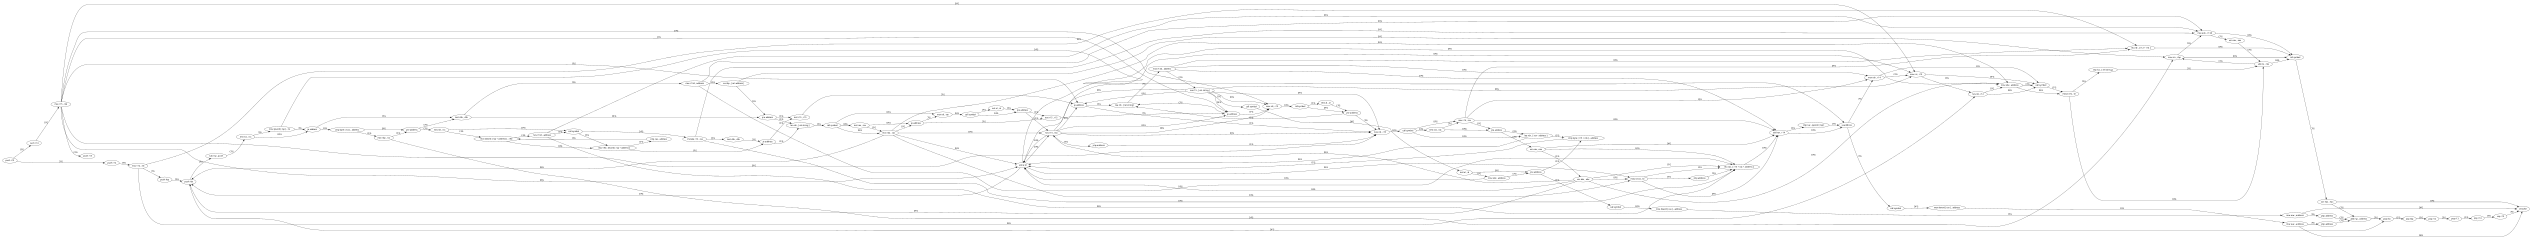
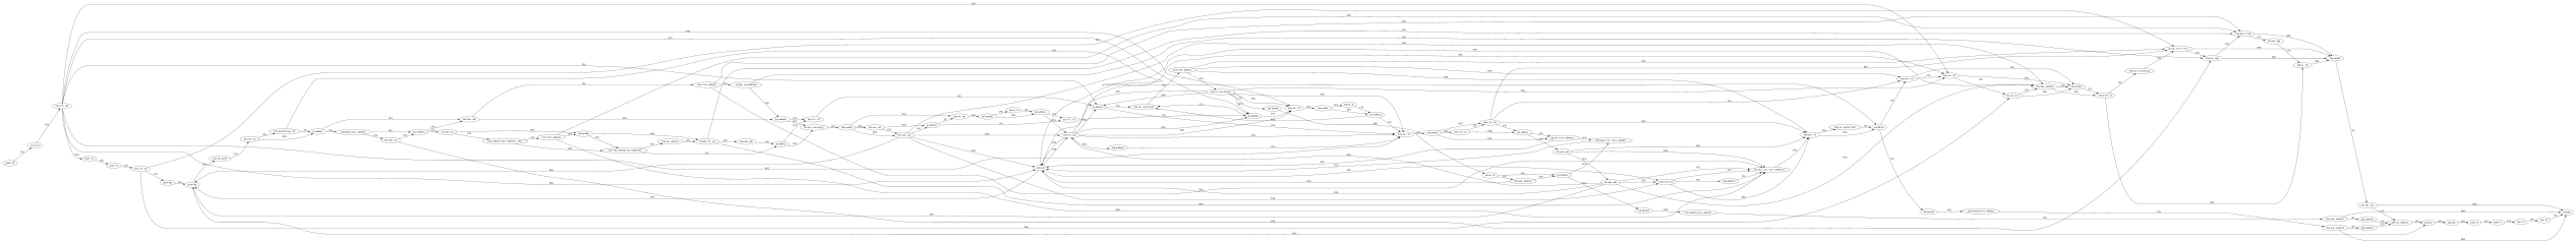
  digraph {
    fontname="Noto Sans"
    rankdir=LR
    node [fontname="Noto Sans"]
    edge [fontname="Noto Sans"]
    n1 [label="push r15"]
    n2 [label="push r14"]
    n3 [label="mov r15 , rdx"]
    n4 [label="push r13"]
    n5 [label="je address"]
    n6 [label="mov rdi , r15"]
    n7 [label="je address"]
    n8 [label="mov rdi , r15"]
    n9 [label="setne bl"]
    n10 [label="mov rsi , r15"]
    n11 [label="push r12"]
    n12 [label="lea rdi , [ rel string ]"]
    n13 [label="call symbol"]
    n14 [label="call symbol"]
    n15 [label="push rbx"]
    n16 [label="mov r15 , rbx"]
    n17 [label="movzx eax , bl"]
    n18 [label="mov ebx , address"]
    n19 [label="mov rdi , r12"]
    n20 [label="call symbol"]
    n21 [label="mov r12 , rdi"]
    n22 [label="push rbp"]
    n23 [label="lea rdi , [ r12 + r14 ]"]
    n24 [label="mov rcx , rbp"]
    n25 [label="call symbol"]
    n26 [label="sub rsp , push"]
    n27 [label="pop rbx"]
    n28 [label="test rcx , rcx"]
    n29 [label="pop rbp"]
    n30 [label="mov qword [ rsp ] , rsi"]
    n31 [label="je address"]
    n32 [label="ja address"]
    n33 [label="test r8b , r8b"]
    n34 [label="cmp byte [ rcx ] , address"]
    n35 [label="mov rdx , r14"]
    n36 [label="call symbol"]
    n37 [label="mov r13d , address"]
    n38 [label="jne address"]
    n39 [label="mov rbp , rcx"]
    n40 [label="jne address"]
    n41 [label="lea rbp , [ rel address ]"]
    n42 [label="lea rax , [ r13 + rax + address ]"]
    n43 [label="mov edx , r13d"]
    n44 [label="lea rdi , [ rel string ]"]
    n45 [label="test r15 , r15"]
    n46 [label="mov rdi , rcx"]
    n47 [label="add rax , r14"]
    n48 [label="xor eax , eax"]
    n49 [label="call symbol"]
    n50 [label="test rax , rax"]
    n51 [label="mov rbx , rax"]
    n52 [label="mov rdi , rax"]
    n53 [label="mov dword [ rsp + address ] , r8d"]
    n54 [label="call symbol"]
    n55 [label="mov r13d , address"]
    n56 [label="mov r8d , dword [ rsp + address ]"]
    n57 [label="cmovbe r13 , rax"]
    n58 [label="je address"]
    n59 [label="call symbol"]
    n60 [label="test r15 , r15"]
    n61 [label="jmp address"]
    n62 [label="jmp address"]
    n63 [label="movzx esi , bl"]
    n64 [label="test al , al"]
    n65 [label="jne address"]
    n66 [label="mov r14d , address"]
    n67 [label="lea r15 , [ rel string ]"]
    n68 [label="test rax , rax"]
    n69 [label="mov r14 , rax"]
    n70 [label="lea rdx , [ rax - address ]"]
    n71 [label="cmp rax , address"]
    n72 [label="je address"]
    n73 [label="test r8b , r8b"]
    n74 [label="test al , al"]
    n75 [label="jne address"]
    n76 [label="call symbol"]
    n77 [label="cmp rax , qword [ rsp ]"]
    n78 [label="test al , al"]
    n79 [label="mov edx , address"]
    n80 [label="jne address"]
    n81 [label="cmp byte [ r15 + rdx ] , address"]
    n82 [label="call symbol"]
    n83 [label="mov dword [ rax ] , address"]
    n84 [label="mov eax , address"]
    n85 [label="jne address"]
    n86 [label="xor eax , eax"]
    n87 [label="xor ebx , ebx"]
    n88 [label="jmp address"]
    n89 [label=cmovbe]
    n90 [label="add rsp , address"]
    n91 [label="mov dword [ rax ] , address"]
    n92 [label="mov eax , address"]
    n93 [label="pop r12"]
    n94 [label="pop r13"]
    n95 [label="pop r14"]
    n96 [label="pop r15"]
    n97 [label="jmp address"]
    n98 [label="lea rbx , [ rel string ]"]
    n99 [label="add rsi , rbx"]
    n100 [label="xor eax , eax"]
    n1 -> n2 [label=CFG]
    n2 -> n3 [label=CFG]
    n3 -> n4 [label=CFG]
    n3 -> n5 [label=DFG]
    n3 -> n6 [label=DFG]
    n3 -> n7 [label=DFG]
    n3 -> n8 [label=DFG]
    n3 -> n9 [label=DFG]
    n3 -> n10 [label=DFG]
-   n1 -> n11 [label=CFG]
+   n4 -> n11 [label=CFG]
    n5 -> n6 [label=CFG]
    n5 -> n12 [label=CFG]
    n6 -> n13 [label=DFG]
    n7 -> n8 [label=CFG]
    n7 -> n12 [label=CFG]
    n8 -> n14 [label=DFG]
    n9 -> n15 [label=DFG]
    n9 -> n16 [label=DFG]
    n9 -> n17 [label=DFG]
    n9 -> n18 [label=DFG]
    n10 -> n19 [label=CFG]
    n10 -> n20 [label=DFG]
    n11 -> n21 [label=CFG]
    n12 -> n66 [label=CFG]
    n13 -> n68 [label=DFG]
    n13 -> n69 [label=DFG]
    n13 -> n70 [label=DFG]
    n14 -> n74 [label=CFG]
    n14 -> n75 [label=DFG]
    n15 -> n26 [label=CFG]
    n15 -> n27 [label=DFG]
    n16 -> n5 [label=DFG]
    n16 -> n6 [label=DFG]
    n16 -> n7 [label=DFG]
    n16 -> n8 [label=DFG]
    n16 -> n9 [label=DFG]
    n16 -> n10 [label=DFG]
    n16 -> n61 [label=CFG]
    n17 -> n42 [label=DFG]
    n17 -> n47 [label=DFG]
    n17 -> n62 [label=CFG]
    n18 -> n20 [label=CFG]
    n18 -> n63 [label=DFG]
    n19 -> n18 [label=CFG]
    n19 -> n20 [label=DFG]
    n20 -> n63 [label=CFG]
    n21 -> n19 [label=DFG]
    n21 -> n22 [label=CFG]
    n21 -> n23 [label=DFG]
    n22 -> n15 [label=CFG]
-   n99 -> n24 [label=CFG]
+   n23 -> n24 [label=CFG]
    n23 -> n25 [label=DFG]
    n24 -> n25 [label=DFG]
    n24 -> n43 [label=CFG]
    n25 -> n100 [label=CFG]
    n26 -> n28 [label=CFG]
    n27 -> n29 [label=CFG]
    n28 -> n30 [label=CFG]
    n28 -> n31 [label=DFG]
    n29 -> n93 [label=CFG]
    n30 -> n31 [label=CFG]
    n30 -> n32 [label=DFG]
    n31 -> n33 [label=CFG]
    n31 -> n34 [label=CFG]
    n32 -> n35 [label=CFG]
    n32 -> n36 [label=CFG]
    n33 -> n37 [label=CFG]
    n33 -> n38 [label=DFG]
    n34 -> n39 [label=CFG]
    n34 -> n40 [label=DFG]
    n35 -> n10 [label=CFG]
    n35 -> n20 [label=DFG]
    n36 -> n91 [label=DFG]
    n37 -> n41 [label=CFG]
    n37 -> n42 [label=DFG]
    n37 -> n43 [label=DFG]
    n38 -> n44 [label=CFG]
    n38 -> n45 [label=CFG]
    n39 -> n24 [label=DFG]
    n39 -> n40 [label=CFG]
    n40 -> n33 [label=CFG]
    n40 -> n46 [label=CFG]
    n41 -> n24 [label=DFG]
    n41 -> n38 [label=CFG]
    n42 -> n47 [label=DFG]
    n43 -> n25 [label=DFG]
    n43 -> n48 [label=CFG]
    n44 -> n49 [label=CFG]
    n45 -> n5 [label=CFG]
    n46 -> n53 [label=CFG]
    n46 -> n54 [label=DFG]
    n47 -> n32 [label=DFG]
    n47 -> n77 [label=CFG]
    n48 -> n99 [label=CFG]
    n49 -> n50 [label=DFG]
    n49 -> n51 [label=DFG]
    n49 -> n52 [label=DFG]
    n50 -> n51 [label=CFG]
    n50 -> n58 [label=DFG]
    n51 -> n9 [label=DFG]
    n51 -> n15 [label=DFG]
    n51 -> n16 [label=DFG]
    n51 -> n17 [label=DFG]
    n51 -> n18 [label=DFG]
    n51 -> n58 [label=CFG]
    n52 -> n59 [label=DFG]
    n53 -> n55 [label=CFG]
    n53 -> n56 [label=DFG]
    n54 -> n56 [label=CFG]
    n54 -> n57 [label=DFG]
    n55 -> n42 [label=DFG]
    n55 -> n43 [label=DFG]
    n55 -> n54 [label=CFG]
    n56 -> n71 [label=CFG]
    n56 -> n72 [label=DFG]
    n57 -> n42 [label=DFG]
    n57 -> n43 [label=DFG]
    n57 -> n73 [label=CFG]
    n58 -> n52 [label=CFG]
    n58 -> n60 [label=CFG]
    n59 -> n64 [label=CFG]
    n59 -> n65 [label=DFG]
    n60 -> n7 [label=CFG]
    n61 -> n6 [label=CFG]
    n62 -> n42 [label=CFG]
    n63 -> n98 [label=CFG]
    n63 -> n99 [label=DFG]
    n64 -> n65 [label=CFG]
    n65 -> n16 [label=CFG]
    n65 -> n60 [label=CFG]
    n66 -> n23 [label=DFG]
    n66 -> n35 [label=DFG]
    n66 -> n47 [label=DFG]
    n66 -> n67 [label=CFG]
    n67 -> n5 [label=DFG]
    n67 -> n6 [label=DFG]
    n67 -> n7 [label=DFG]
    n67 -> n8 [label=DFG]
    n67 -> n9 [label=DFG]
    n67 -> n10 [label=DFG]
    n67 -> n76 [label=CFG]
    n68 -> n69 [label=CFG]
    n68 -> n85 [label=DFG]
    n69 -> n23 [label=DFG]
    n69 -> n35 [label=DFG]
    n69 -> n47 [label=DFG]
    n69 -> n85 [label=CFG]
    n70 -> n9 [label=DFG]
    n70 -> n81 [label=CFG]
-   n71 -> n53 [label=CFG]
+   n71 -> n57 [label=CFG]
    n72 -> n44 [label=CFG]
    n72 -> n45 [label=CFG]
    n73 -> n72 [label=CFG]
    n74 -> n75 [label=CFG]
    n75 -> n6 [label=CFG]
    n75 -> n12 [label=CFG]
    n76 -> n78 [label=DFG]
    n77 -> n32 [label=CFG]
    n78 -> n79 [label=CFG]
    n78 -> n80 [label=DFG]
    n79 -> n9 [label=DFG]
    n79 -> n80 [label=CFG]
    n80 -> n81 [label=CFG]
    n80 -> n82 [label=CFG]
    n81 -> n9 [label=CFG]
    n82 -> n83 [label=DFG]
    n83 -> n84 [label=CFG]
    n84 -> n88 [label=CFG]
    n84 -> n89 [label=DFG]
    n85 -> n70 [label=CFG]
    n85 -> n86 [label=CFG]
    n86 -> n42 [label=DFG]
    n86 -> n47 [label=DFG]
    n86 -> n87 [label=CFG]
    n87 -> n9 [label=DFG]
    n87 -> n15 [label=DFG]
    n87 -> n16 [label=DFG]
    n87 -> n17 [label=DFG]
    n87 -> n18 [label=DFG]
    n87 -> n42 [label=CFG]
    n88 -> n90 [label=CFG]
    n90 -> n27 [label=CFG]
    n91 -> n92 [label=CFG]
    n92 -> n89 [label=DFG]
    n92 -> n97 [label=CFG]
    n93 -> n94 [label=CFG]
    n94 -> n95 [label=CFG]
    n95 -> n96 [label=CFG]
    n96 -> n89 [label=CFG]
    n97 -> n90 [label=CFG]
-   n98 -> n99 [label=CFG]
+   n98 -> n23 [label=CFG]
    n99 -> n25 [label=DFG]
    n100 -> n89 [label=DFG]
    n100 -> n90 [label=CFG]
  }
